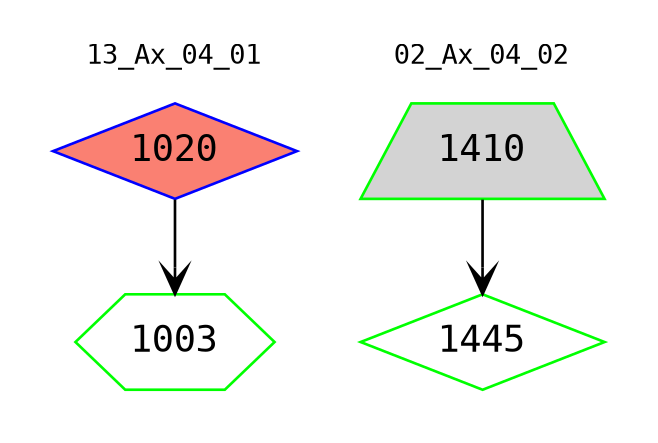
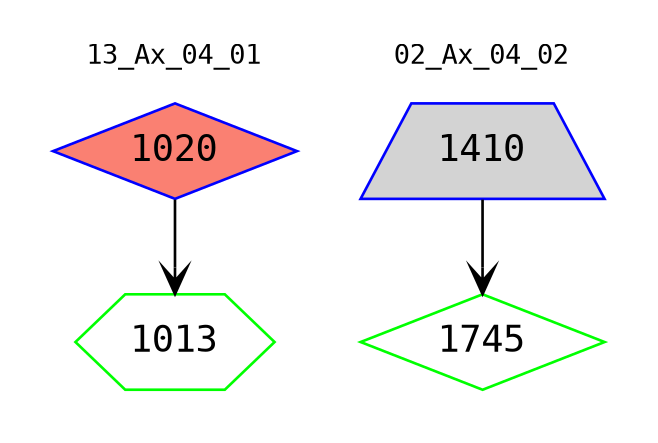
  digraph {
    fontname="DejaVu Sans Mono"
    node [color=blue fillcolor=white fontname="DejaVu Sans Mono" shape=diamond style=filled]
    edge [arrowhead=vee color=black fontname="DejaVu Sans Mono" style=solid]
    n1 [fillcolor=salmon label=1020]
-   n2 [color=green label=1003 shape=hexagon]
-   n3 [color=green fillcolor=lightgrey label=1410 shape=trapezium]
-   n4 [color=green label=1445]
+   n2 [color=green label=1013 shape=hexagon]
+   n3 [fillcolor=lightgrey label=1410 shape=trapezium]
+   n4 [color=green label=1745]
    subgraph cluster_1 {
      color=white
      fontsize=10
      label="13_Ax_04_01"
      n1
      n2
    }
    subgraph cluster_2 {
      color=white
      fontsize=10
      label="02_Ax_04_02"
      n3
      n4
    }
    n1 -> n2
    n3 -> n4
  }
